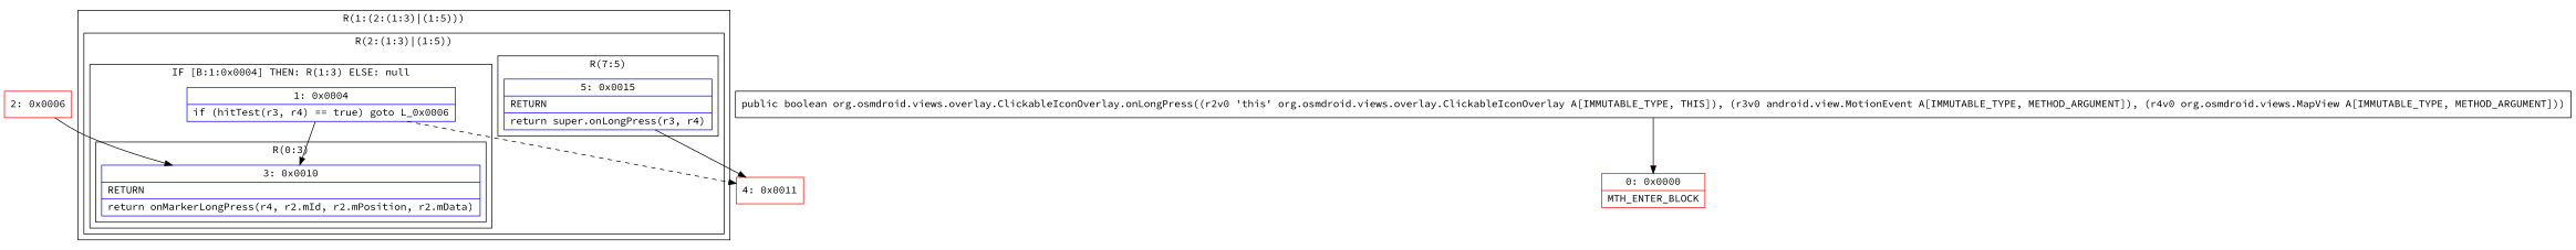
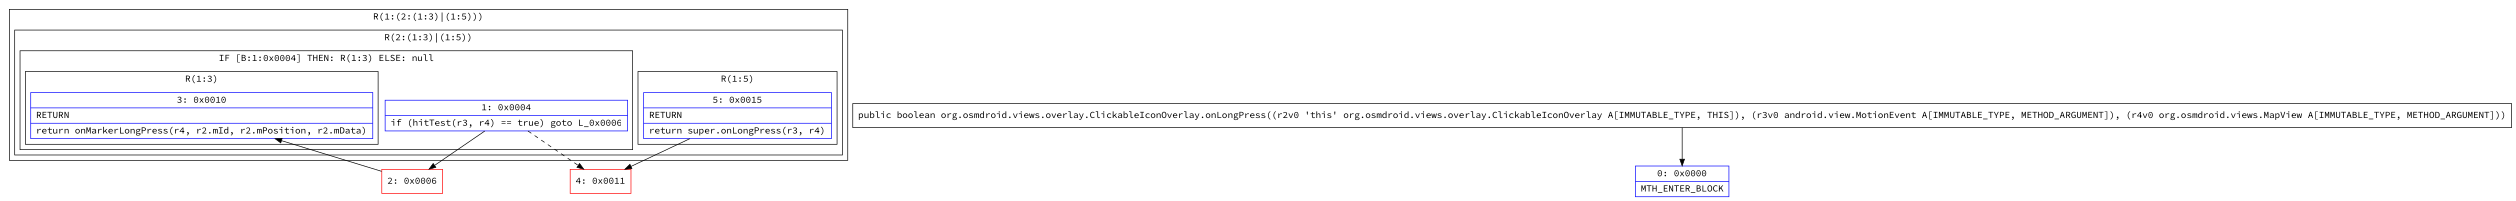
  digraph {
    fontname="Source Code Pro"
    node [color=blue fontname="Source Code Pro" shape=record]
    edge [fontname="Source Code Pro"]
    n1 [label="{3\:\ 0x0010|RETURN\l|return onMarkerLongPress(r4, r2.mId, r2.mPosition, r2.mData)\l}"]
    n2 [label="{1\:\ 0x0004|if (hitTest(r3, r4) == true) goto L_0x0006\l}"]
    n3 [label="{5\:\ 0x0015|RETURN\l|return super.onLongPress(r3, r4)\l}"]
    n4 [color=red label="{2\:\ 0x0006}"]
    n5 [color=red label="{4\:\ 0x0011}"]
-   n6 [color=red label="{0\:\ 0x0000|MTH_ENTER_BLOCK\l}"]
+   n6 [label="{0\:\ 0x0000|MTH_ENTER_BLOCK\l}"]
    n7 [label="{public boolean org.osmdroid.views.overlay.ClickableIconOverlay.onLongPress((r2v0 'this' org.osmdroid.views.overlay.ClickableIconOverlay A[IMMUTABLE_TYPE, THIS]), (r3v0 android.view.MotionEvent A[IMMUTABLE_TYPE, METHOD_ARGUMENT]), (r4v0 org.osmdroid.views.MapView A[IMMUTABLE_TYPE, METHOD_ARGUMENT])) }" color=""]
    subgraph cluster_1 {
      label="R(1:(2:(1:3)|(1:5)))"
      subgraph cluster_2 {
        label="R(2:(1:3)|(1:5))"
        subgraph cluster_3 {
          label="IF [B:1:0x0004] THEN: R(1:3) ELSE: null"
          n2
          subgraph cluster_4 {
-           label="R(0:3)"
+           label="R(1:3)"
            n1
          }
        }
        subgraph cluster_5 {
-         label="R(7:5)"
+         label="R(1:5)"
          n3
        }
      }
    }
-   n2 -> n1
+   n2 -> n4
    n2 -> n5 [style=dashed]
    n3 -> n5
    n4 -> n1
    n7 -> n6
  }
